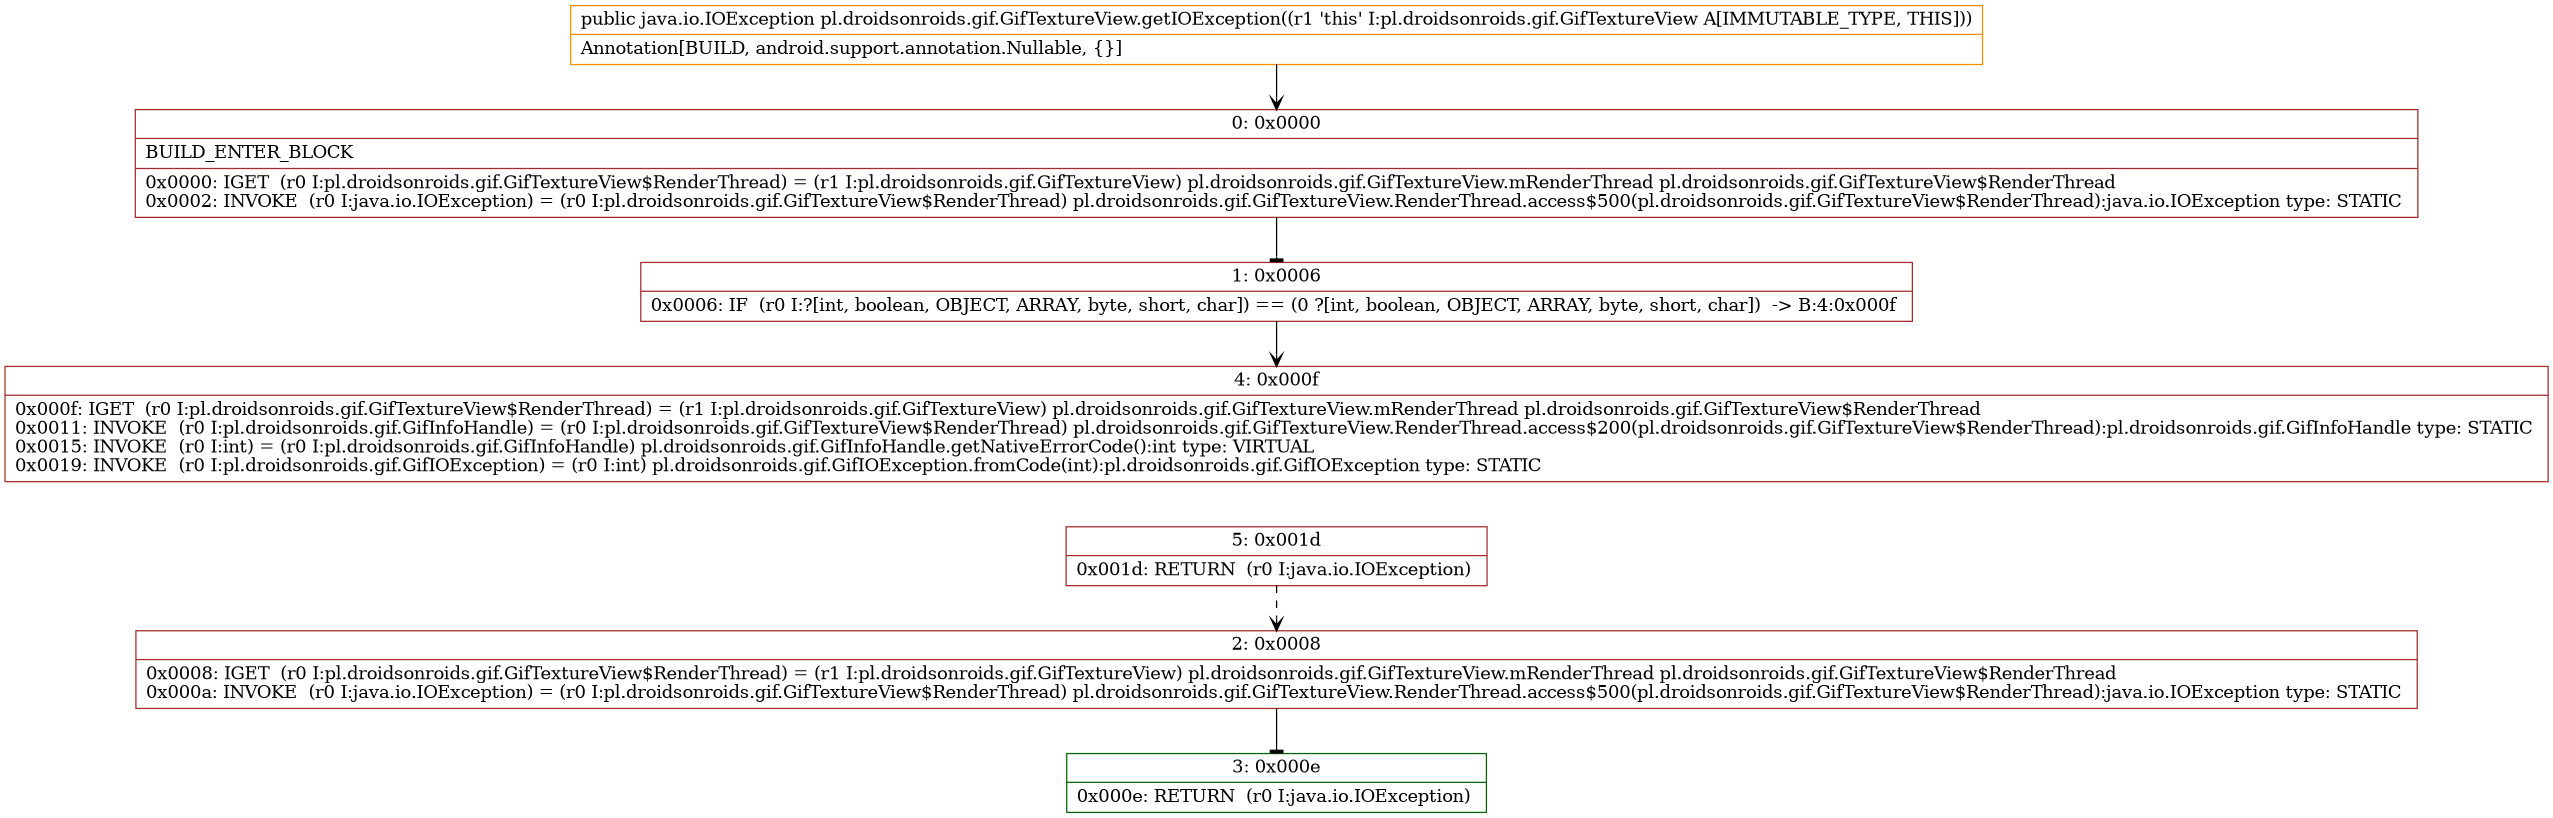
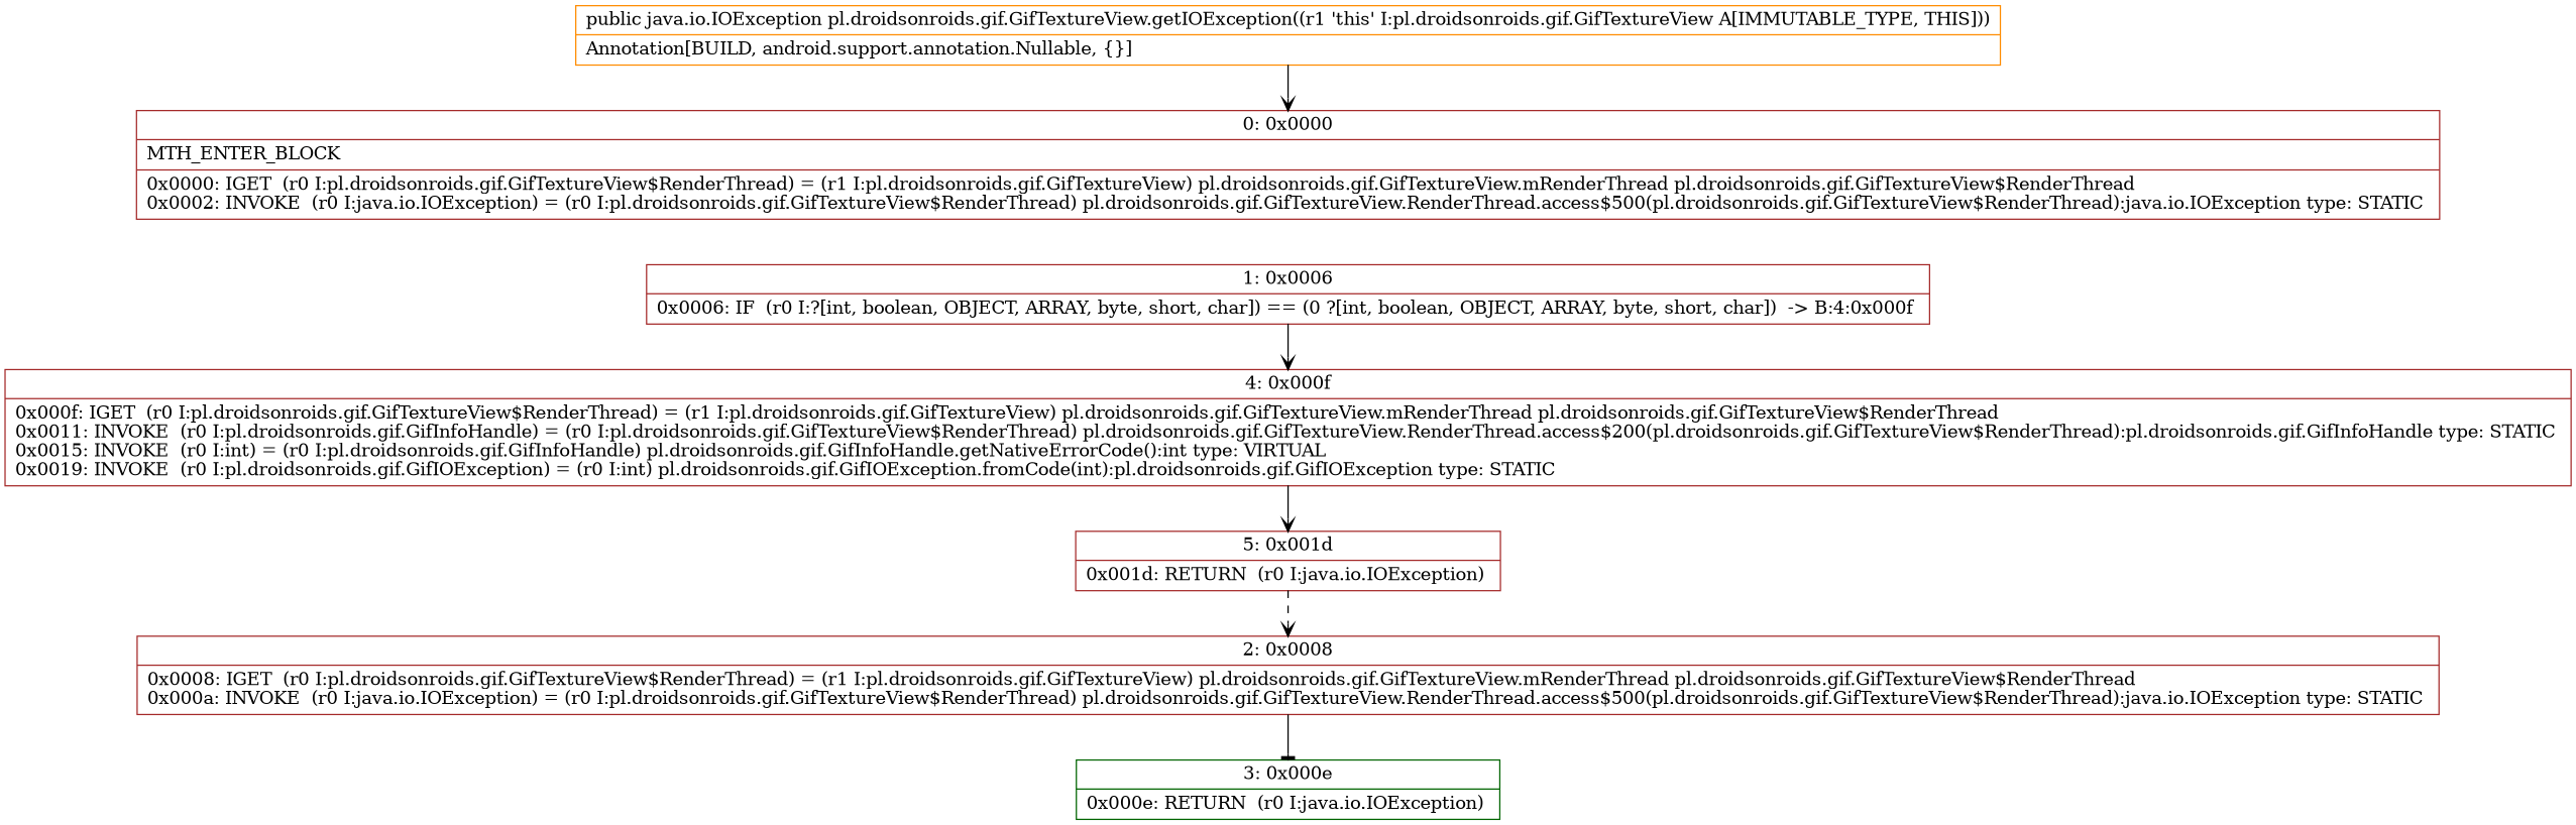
  digraph {
    node [color=brown shape=record]
    edge [arrowhead=vee]
-   n1 [label="{0\:\ 0x0000|BUILD_ENTER_BLOCK\l|0x0000: IGET  (r0 I:pl.droidsonroids.gif.GifTextureView$RenderThread) = (r1 I:pl.droidsonroids.gif.GifTextureView) pl.droidsonroids.gif.GifTextureView.mRenderThread pl.droidsonroids.gif.GifTextureView$RenderThread \l0x0002: INVOKE  (r0 I:java.io.IOException) = (r0 I:pl.droidsonroids.gif.GifTextureView$RenderThread) pl.droidsonroids.gif.GifTextureView.RenderThread.access$500(pl.droidsonroids.gif.GifTextureView$RenderThread):java.io.IOException type: STATIC \l}"]
+   n1 [label="{0\:\ 0x0000|MTH_ENTER_BLOCK\l|0x0000: IGET  (r0 I:pl.droidsonroids.gif.GifTextureView$RenderThread) = (r1 I:pl.droidsonroids.gif.GifTextureView) pl.droidsonroids.gif.GifTextureView.mRenderThread pl.droidsonroids.gif.GifTextureView$RenderThread \l0x0002: INVOKE  (r0 I:java.io.IOException) = (r0 I:pl.droidsonroids.gif.GifTextureView$RenderThread) pl.droidsonroids.gif.GifTextureView.RenderThread.access$500(pl.droidsonroids.gif.GifTextureView$RenderThread):java.io.IOException type: STATIC \l}"]
    n2 [label="{1\:\ 0x0006|0x0006: IF  (r0 I:?[int, boolean, OBJECT, ARRAY, byte, short, char]) == (0 ?[int, boolean, OBJECT, ARRAY, byte, short, char])  \-\> B:4:0x000f \l}"]
    n3 [label="{4\:\ 0x000f|0x000f: IGET  (r0 I:pl.droidsonroids.gif.GifTextureView$RenderThread) = (r1 I:pl.droidsonroids.gif.GifTextureView) pl.droidsonroids.gif.GifTextureView.mRenderThread pl.droidsonroids.gif.GifTextureView$RenderThread \l0x0011: INVOKE  (r0 I:pl.droidsonroids.gif.GifInfoHandle) = (r0 I:pl.droidsonroids.gif.GifTextureView$RenderThread) pl.droidsonroids.gif.GifTextureView.RenderThread.access$200(pl.droidsonroids.gif.GifTextureView$RenderThread):pl.droidsonroids.gif.GifInfoHandle type: STATIC \l0x0015: INVOKE  (r0 I:int) = (r0 I:pl.droidsonroids.gif.GifInfoHandle) pl.droidsonroids.gif.GifInfoHandle.getNativeErrorCode():int type: VIRTUAL \l0x0019: INVOKE  (r0 I:pl.droidsonroids.gif.GifIOException) = (r0 I:int) pl.droidsonroids.gif.GifIOException.fromCode(int):pl.droidsonroids.gif.GifIOException type: STATIC \l}"]
    n4 [label="{2\:\ 0x0008|0x0008: IGET  (r0 I:pl.droidsonroids.gif.GifTextureView$RenderThread) = (r1 I:pl.droidsonroids.gif.GifTextureView) pl.droidsonroids.gif.GifTextureView.mRenderThread pl.droidsonroids.gif.GifTextureView$RenderThread \l0x000a: INVOKE  (r0 I:java.io.IOException) = (r0 I:pl.droidsonroids.gif.GifTextureView$RenderThread) pl.droidsonroids.gif.GifTextureView.RenderThread.access$500(pl.droidsonroids.gif.GifTextureView$RenderThread):java.io.IOException type: STATIC \l}"]
    n5 [color=darkgreen label="{3\:\ 0x000e|0x000e: RETURN  (r0 I:java.io.IOException) \l}"]
    n6 [label="{5\:\ 0x001d|0x001d: RETURN  (r0 I:java.io.IOException) \l}"]
    n7 [color=darkorange label="{public java.io.IOException pl.droidsonroids.gif.GifTextureView.getIOException((r1 'this' I:pl.droidsonroids.gif.GifTextureView A[IMMUTABLE_TYPE, THIS]))  | Annotation[BUILD, android.support.annotation.Nullable, \{\}]\l}"]
-   n1 -> n2 [arrowhead=tee]
    n2 -> n3
+   n3 -> n6
    n4 -> n5 [arrowhead=tee]
    n6 -> n4 [style=dashed]
    n7 -> n1
  }
